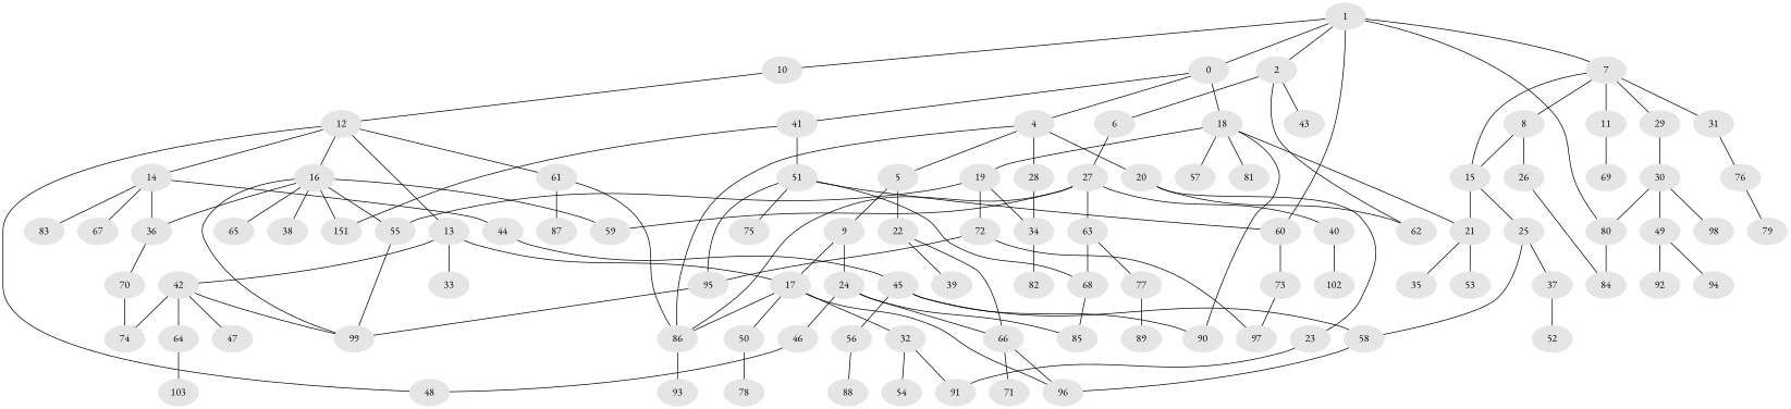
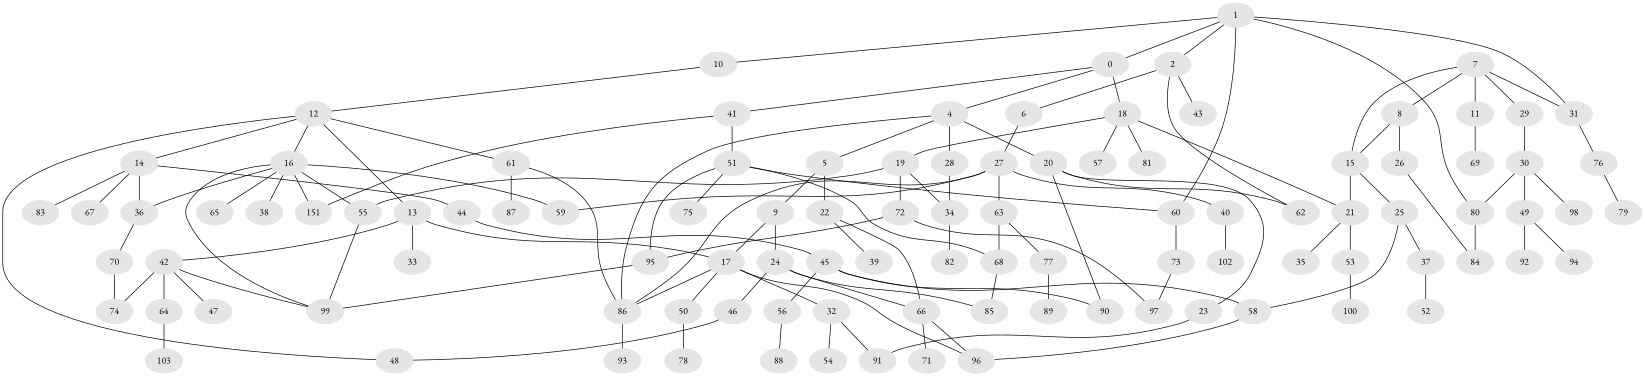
  graph {
    fontname="EB Garamond"
    node [color=gray90 fontname="EB Garamond" style=filled]
    edge [fontname="EB Garamond"]
    1
    2
    n3 [label=0]
    7
    10
    60
    80
    6
    43
    62
    4
    18
    41
    8
    11
    15
    29
    31
    12
    73
    84
    27
    5
    20
    28
    86
    21
    19
    57
    81
    90
    n32 [label=151]
    51
    9
    22
    23
    34
    93
    17
    24
    39
    66
    59
    40
    63
    26
    69
    25
    30
    76
    32
    50
    96
    46
    85
    13
    14
    16
    48
    61
    33
    42
    36
    44
    67
    83
    38
    55
    65
    99
    87
    47
    64
    74
    70
    45
    35
    53
    37
    58
    91
    54
    78
    72
    82
    95
    97
+   100
    56
    88
    71
    52
    102
    68
    77
    49
    98
    92
    94
    79
    75
    103
    89
    1 -- 2
    1 -- n3
-   1 -- 7
+   1 -- 31
    1 -- 10
    1 -- 60
    1 -- 80
    2 -- 6
    2 -- 43
    2 -- 62
    n3 -- 4
    n3 -- 18
    n3 -- 41
    7 -- 8
    7 -- 11
    7 -- 15
    7 -- 29
    7 -- 31
    10 -- 12
    60 -- 73
    80 -- 84
    6 -- 27
    4 -- 5
    4 -- 20
    4 -- 28
    4 -- 86
    18 -- 21
    18 -- 19
    18 -- 57
    18 -- 81
-   18 -- 90
+   20 -- 90
    41 -- n32
    41 -- 51
    8 -- 15
    8 -- 26
    11 -- 69
    15 -- 21
    15 -- 25
    29 -- 30
    31 -- 76
    12 -- 13
    12 -- 14
    12 -- 16
    12 -- 48
    12 -- 61
    73 -- 97
    27 -- 86
    27 -- 59
    27 -- 40
    27 -- 63
    5 -- 9
    5 -- 22
    20 -- 62
    20 -- 23
    28 -- 34
    86 -- 93
    21 -- 35
    21 -- 53
    19 -- 34
    19 -- 55
    19 -- 72
    51 -- 60
    51 -- 95
    51 -- 68
    51 -- 75
    9 -- 17
    9 -- 24
    22 -- 39
    22 -- 66
    23 -- 91
    34 -- 82
    17 -- 86
    17 -- 32
    17 -- 50
    17 -- 96
    24 -- 66
    24 -- 46
    24 -- 85
    66 -- 96
    66 -- 71
    40 -- 102
    63 -- 68
    63 -- 77
    26 -- 84
    25 -- 37
    25 -- 58
    30 -- 80
    30 -- 49
    30 -- 98
    76 -- 79
    32 -- 91
    32 -- 54
    50 -- 78
    46 -- 48
    13 -- 17
    13 -- 33
    13 -- 42
    14 -- 36
    14 -- 44
    14 -- 67
    14 -- 83
    16 -- n32
    16 -- 59
    16 -- 36
    16 -- 38
    16 -- 55
    16 -- 65
    16 -- 99
    61 -- 86
    61 -- 87
    42 -- 99
    42 -- 47
    42 -- 64
    42 -- 74
    36 -- 70
    44 -- 45
    55 -- 99
    64 -- 103
    70 -- 74
    45 -- 90
    45 -- 58
    45 -- 56
+   53 -- 100
    37 -- 52
    58 -- 96
    72 -- 95
    72 -- 97
    95 -- 99
    56 -- 88
    68 -- 85
    77 -- 89
    49 -- 92
    49 -- 94
  }
